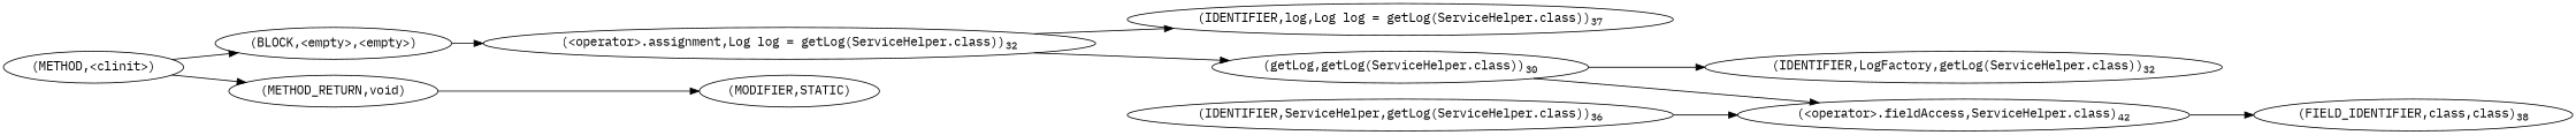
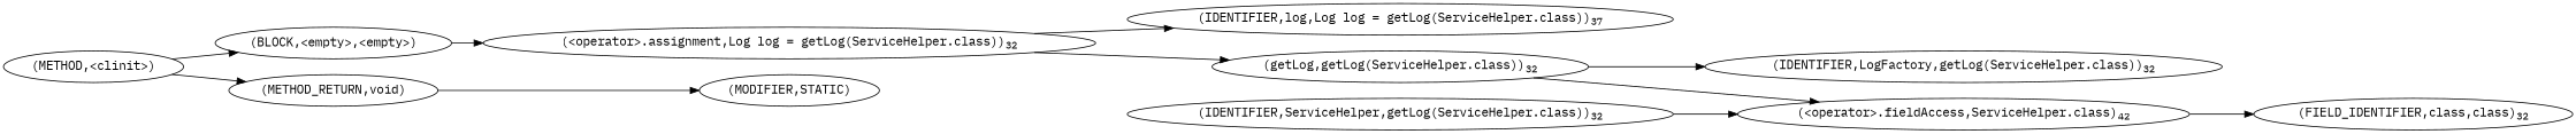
  digraph {
    fontname="IBM Plex Mono"
    rankdir=LR
    node [fontname="IBM Plex Mono"]
    edge [fontname="IBM Plex Mono"]
    n1 [label=<(METHOD,&lt;clinit&gt;)>]
    n2 [label=<(BLOCK,&lt;empty&gt;,&lt;empty&gt;)>]
    n3 [label=<(METHOD_RETURN,void)>]
    n4 [label=<(&lt;operator&gt;.assignment,Log log = getLog(ServiceHelper.class))<SUB>32</SUB>>]
    n5 [label=<(MODIFIER,STATIC)>]
    n6 [label=<(IDENTIFIER,log,Log log = getLog(ServiceHelper.class))<SUB>37</SUB>>]
-   n7 [label=<(getLog,getLog(ServiceHelper.class))<SUB>30</SUB>>]
+   n7 [label=<(getLog,getLog(ServiceHelper.class))<SUB>32</SUB>>]
    n8 [label=<(IDENTIFIER,LogFactory,getLog(ServiceHelper.class))<SUB>32</SUB>>]
    n9 [label=<(&lt;operator&gt;.fieldAccess,ServiceHelper.class)<SUB>42</SUB>>]
-   n10 [label=<(FIELD_IDENTIFIER,class,class)<SUB>38</SUB>>]
-   n11 [label=<(IDENTIFIER,ServiceHelper,getLog(ServiceHelper.class))<SUB>36</SUB>>]
+   n10 [label=<(FIELD_IDENTIFIER,class,class)<SUB>32</SUB>>]
+   n11 [label=<(IDENTIFIER,ServiceHelper,getLog(ServiceHelper.class))<SUB>32</SUB>>]
    n1 -> n2
    n1 -> n3
    n2 -> n4
    n3 -> n5
    n4 -> n6
    n4 -> n7
    n7 -> n8
    n7 -> n9
    n9 -> n10
    n11 -> n9
  }
